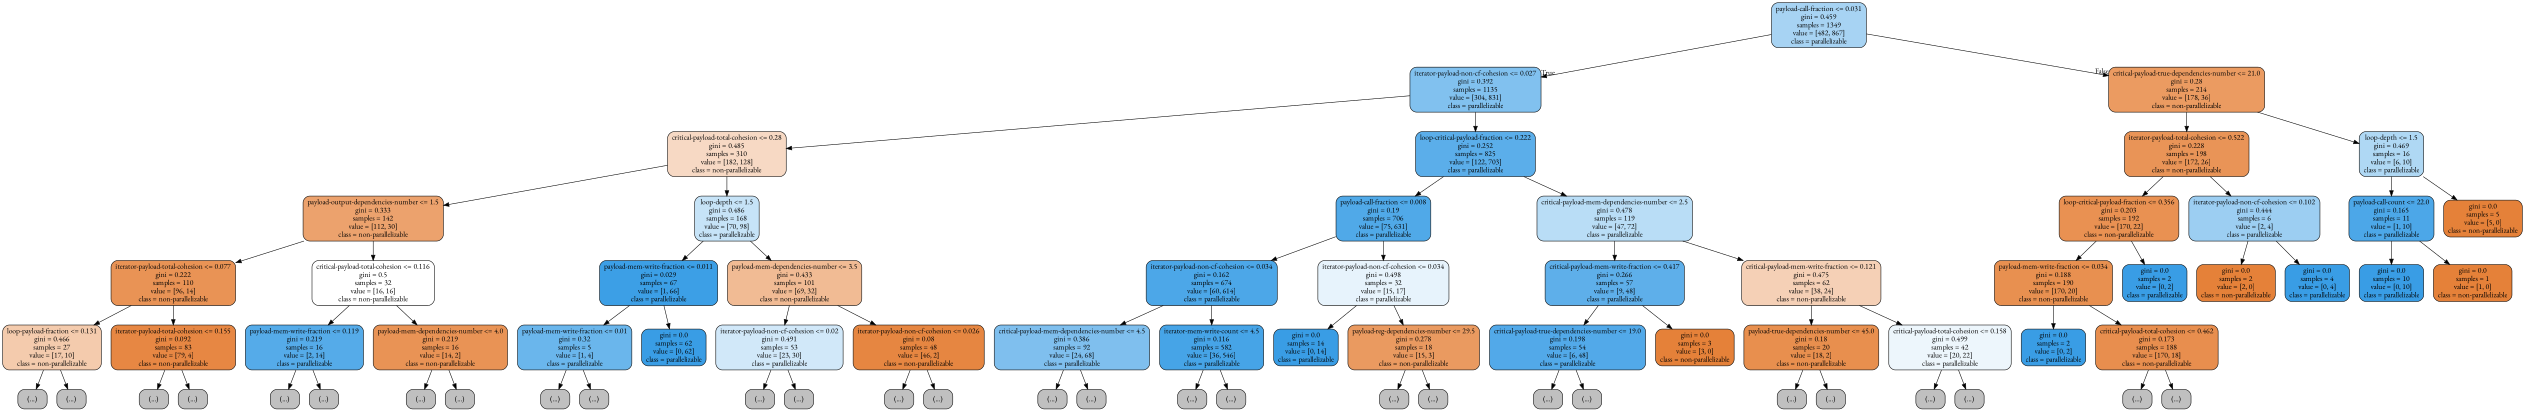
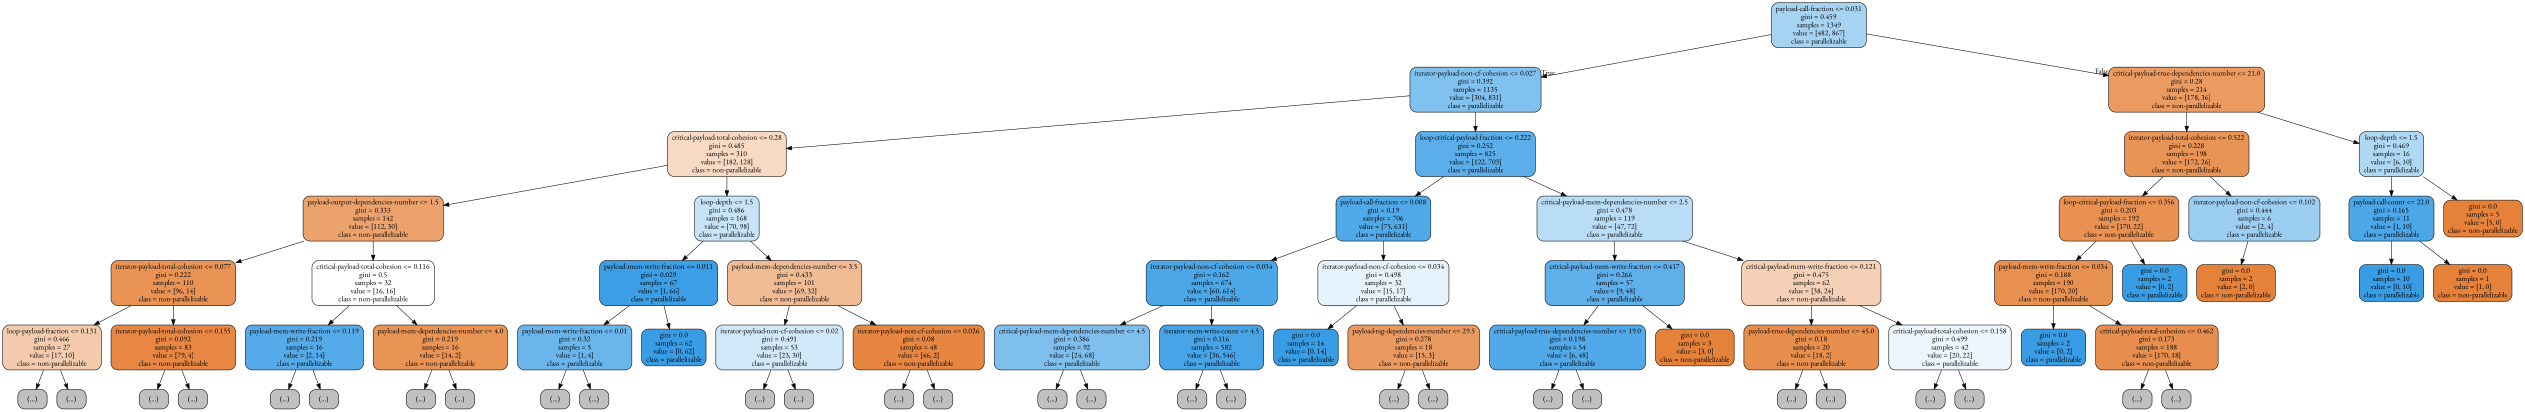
  digraph {
    fontname="EB Garamond"
    node [color=black fillcolor="#C0C0C0" fontname="EB Garamond" shape=box style="filled, rounded"]
    edge [fontname="EB Garamond"]
    n1 [fillcolor="#399de571" label="payload-call-fraction <= 0.031\ngini = 0.459\nsamples = 1349\nvalue = [482, 867]\nclass = parallelizable"]
    n2 [fillcolor="#399de5a2" label="iterator-payload-non-cf-cohesion <= 0.027\ngini = 0.392\nsamples = 1135\nvalue = [304, 831]\nclass = parallelizable"]
    n3 [fillcolor="#e58139cb" label="critical-payload-true-dependencies-number <= 21.0\ngini = 0.28\nsamples = 214\nvalue = [178, 36]\nclass = non-parallelizable"]
    n4 [fillcolor="#e581394c" label="critical-payload-total-cohesion <= 0.28\ngini = 0.485\nsamples = 310\nvalue = [182, 128]\nclass = non-parallelizable"]
    n5 [fillcolor="#399de5d3" label="loop-critical-payload-fraction <= 0.222\ngini = 0.252\nsamples = 825\nvalue = [122, 703]\nclass = parallelizable"]
    n6 [fillcolor="#e58139bb" label="payload-output-dependencies-number <= 1.5\ngini = 0.333\nsamples = 142\nvalue = [112, 30]\nclass = non-parallelizable"]
    n7 [fillcolor="#399de549" label="loop-depth <= 1.5\ngini = 0.486\nsamples = 168\nvalue = [70, 98]\nclass = parallelizable"]
    n8 [fillcolor="#e58139da" label="iterator-payload-total-cohesion <= 0.077\ngini = 0.222\nsamples = 110\nvalue = [96, 14]\nclass = non-parallelizable"]
    n9 [fillcolor="#e5813900" label="critical-payload-total-cohesion <= 0.116\ngini = 0.5\nsamples = 32\nvalue = [16, 16]\nclass = non-parallelizable"]
    n10 [fillcolor="#e5813969" label="loop-payload-fraction <= 0.131\ngini = 0.466\nsamples = 27\nvalue = [17, 10]\nclass = non-parallelizable"]
    n11 [fillcolor="#e58139f2" label="iterator-payload-total-cohesion <= 0.155\ngini = 0.092\nsamples = 83\nvalue = [79, 4]\nclass = non-parallelizable"]
    n12 [label="(...)"]
    n13 [label="(...)"]
    n14 [label="(...)"]
    n15 [label="(...)"]
    n16 [fillcolor="#399de5db" label="payload-mem-write-fraction <= 0.119\ngini = 0.219\nsamples = 16\nvalue = [2, 14]\nclass = parallelizable"]
    n17 [fillcolor="#e58139db" label="payload-mem-dependencies-number <= 4.0\ngini = 0.219\nsamples = 16\nvalue = [14, 2]\nclass = non-parallelizable"]
    n18 [label="(...)"]
    n19 [label="(...)"]
    n20 [label="(...)"]
    n21 [label="(...)"]
    n22 [fillcolor="#399de5fb" label="payload-mem-write-fraction <= 0.011\ngini = 0.029\nsamples = 67\nvalue = [1, 66]\nclass = parallelizable"]
    n23 [fillcolor="#e5813989" label="payload-mem-dependencies-number <= 3.5\ngini = 0.433\nsamples = 101\nvalue = [69, 32]\nclass = non-parallelizable"]
    n24 [fillcolor="#399de5bf" label="payload-mem-write-fraction <= 0.01\ngini = 0.32\nsamples = 5\nvalue = [1, 4]\nclass = parallelizable"]
    n25 [fillcolor="#399de5ff" label="gini = 0.0\nsamples = 62\nvalue = [0, 62]\nclass = parallelizable"]
    n26 [label="(...)"]
    n27 [label="(...)"]
    n28 [fillcolor="#399de53b" label="iterator-payload-non-cf-cohesion <= 0.02\ngini = 0.491\nsamples = 53\nvalue = [23, 30]\nclass = parallelizable"]
    n29 [fillcolor="#e58139f4" label="iterator-payload-non-cf-cohesion <= 0.026\ngini = 0.08\nsamples = 48\nvalue = [46, 2]\nclass = non-parallelizable"]
    n30 [label="(...)"]
    n31 [label="(...)"]
    n32 [label="(...)"]
    n33 [label="(...)"]
    n34 [fillcolor="#399de5e1" label="payload-call-fraction <= 0.008\ngini = 0.19\nsamples = 706\nvalue = [75, 631]\nclass = parallelizable"]
    n35 [fillcolor="#399de559" label="critical-payload-mem-dependencies-number <= 2.5\ngini = 0.478\nsamples = 119\nvalue = [47, 72]\nclass = parallelizable"]
    n36 [fillcolor="#399de5e6" label="iterator-payload-non-cf-cohesion <= 0.034\ngini = 0.162\nsamples = 674\nvalue = [60, 614]\nclass = parallelizable"]
    n37 [fillcolor="#399de51e" label="iterator-payload-non-cf-cohesion <= 0.034\ngini = 0.498\nsamples = 32\nvalue = [15, 17]\nclass = parallelizable"]
    n38 [fillcolor="#399de5a5" label="critical-payload-mem-dependencies-number <= 4.5\ngini = 0.386\nsamples = 92\nvalue = [24, 68]\nclass = parallelizable"]
    n39 [fillcolor="#399de5ee" label="iterator-mem-write-count <= 4.5\ngini = 0.116\nsamples = 582\nvalue = [36, 546]\nclass = parallelizable"]
    n40 [label="(...)"]
    n41 [label="(...)"]
    n42 [label="(...)"]
    n43 [label="(...)"]
    n44 [fillcolor="#399de5ff" label="gini = 0.0\nsamples = 14\nvalue = [0, 14]\nclass = parallelizable"]
    n45 [fillcolor="#e58139cc" label="payload-reg-dependencies-number <= 29.5\ngini = 0.278\nsamples = 18\nvalue = [15, 3]\nclass = non-parallelizable"]
    n46 [label="(...)"]
    n47 [label="(...)"]
    n48 [fillcolor="#399de5cf" label="critical-payload-mem-write-fraction <= 0.417\ngini = 0.266\nsamples = 57\nvalue = [9, 48]\nclass = parallelizable"]
    n49 [fillcolor="#e581395e" label="critical-payload-mem-write-fraction <= 0.121\ngini = 0.475\nsamples = 62\nvalue = [38, 24]\nclass = non-parallelizable"]
    n50 [fillcolor="#399de5df" label="critical-payload-true-dependencies-number <= 19.0\ngini = 0.198\nsamples = 54\nvalue = [6, 48]\nclass = parallelizable"]
    n51 [fillcolor="#e58139ff" label="gini = 0.0\nsamples = 3\nvalue = [3, 0]\nclass = non-parallelizable"]
    n52 [label="(...)"]
    n53 [label="(...)"]
    n54 [fillcolor="#e58139e3" label="payload-true-dependencies-number <= 45.0\ngini = 0.18\nsamples = 20\nvalue = [18, 2]\nclass = non-parallelizable"]
    n55 [fillcolor="#399de517" label="critical-payload-total-cohesion <= 0.158\ngini = 0.499\nsamples = 42\nvalue = [20, 22]\nclass = parallelizable"]
    n56 [label="(...)"]
    n57 [label="(...)"]
    n58 [label="(...)"]
    n59 [label="(...)"]
    n60 [fillcolor="#e58139d8" label="iterator-payload-total-cohesion <= 0.522\ngini = 0.228\nsamples = 198\nvalue = [172, 26]\nclass = non-parallelizable"]
    n61 [fillcolor="#399de566" label="loop-depth <= 1.5\ngini = 0.469\nsamples = 16\nvalue = [6, 10]\nclass = parallelizable"]
    n62 [fillcolor="#e58139de" label="loop-critical-payload-fraction <= 0.356\ngini = 0.203\nsamples = 192\nvalue = [170, 22]\nclass = non-parallelizable"]
    n63 [fillcolor="#399de57f" label="iterator-payload-non-cf-cohesion <= 0.102\ngini = 0.444\nsamples = 6\nvalue = [2, 4]\nclass = parallelizable"]
    n64 [fillcolor="#e58139e1" label="payload-mem-write-fraction <= 0.034\ngini = 0.188\nsamples = 190\nvalue = [170, 20]\nclass = non-parallelizable"]
    n65 [fillcolor="#399de5ff" label="gini = 0.0\nsamples = 2\nvalue = [0, 2]\nclass = parallelizable"]
    n66 [fillcolor="#399de5ff" label="gini = 0.0\nsamples = 2\nvalue = [0, 2]\nclass = parallelizable"]
    n67 [fillcolor="#e58139e4" label="critical-payload-total-cohesion <= 0.462\ngini = 0.173\nsamples = 188\nvalue = [170, 18]\nclass = non-parallelizable"]
    n68 [label="(...)"]
    n69 [label="(...)"]
    n70 [fillcolor="#e58139ff" label="gini = 0.0\nsamples = 2\nvalue = [2, 0]\nclass = non-parallelizable"]
-   n71 [fillcolor="#399de5ff" label="gini = 0.0\nsamples = 4\nvalue = [0, 4]\nclass = parallelizable"]
    n72 [fillcolor="#399de5e6" label="payload-call-count <= 22.0\ngini = 0.165\nsamples = 11\nvalue = [1, 10]\nclass = parallelizable"]
    n73 [fillcolor="#e58139ff" label="gini = 0.0\nsamples = 5\nvalue = [5, 0]\nclass = non-parallelizable"]
    n74 [fillcolor="#399de5ff" label="gini = 0.0\nsamples = 10\nvalue = [0, 10]\nclass = parallelizable"]
    n75 [fillcolor="#e58139ff" label="gini = 0.0\nsamples = 1\nvalue = [1, 0]\nclass = non-parallelizable"]
    n1 -> n2 [headlabel=True labelangle=45 labeldistance=2.5]
    n1 -> n3 [headlabel=False labelangle=-45 labeldistance=2.5]
    n2 -> n4
    n2 -> n5
    n3 -> n60
    n3 -> n61
    n4 -> n6
    n4 -> n7
    n5 -> n34
    n5 -> n35
    n6 -> n8
    n6 -> n9
    n7 -> n22
    n7 -> n23
    n8 -> n10
    n8 -> n11
    n9 -> n16
    n9 -> n17
    n10 -> n12
    n10 -> n13
    n11 -> n14
    n11 -> n15
    n16 -> n18
    n16 -> n19
    n17 -> n20
    n17 -> n21
    n22 -> n24
    n22 -> n25
    n23 -> n28
    n23 -> n29
    n24 -> n26
    n24 -> n27
    n28 -> n30
    n28 -> n31
    n29 -> n32
    n29 -> n33
    n34 -> n36
    n34 -> n37
    n35 -> n48
    n35 -> n49
    n36 -> n38
    n36 -> n39
    n37 -> n44
    n37 -> n45
    n38 -> n40
    n38 -> n41
    n39 -> n42
    n39 -> n43
    n45 -> n46
    n45 -> n47
    n48 -> n50
    n48 -> n51
    n49 -> n54
    n49 -> n55
    n50 -> n52
    n50 -> n53
    n54 -> n56
    n54 -> n57
    n55 -> n58
    n55 -> n59
    n60 -> n62
    n60 -> n63
    n61 -> n72
    n61 -> n73
    n62 -> n64
    n62 -> n65
    n63 -> n70
-   n63 -> n71
    n64 -> n66
    n64 -> n67
    n67 -> n68
    n67 -> n69
    n72 -> n74
    n72 -> n75
  }
